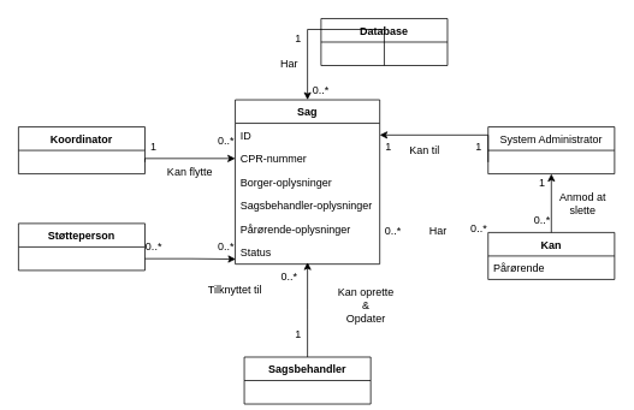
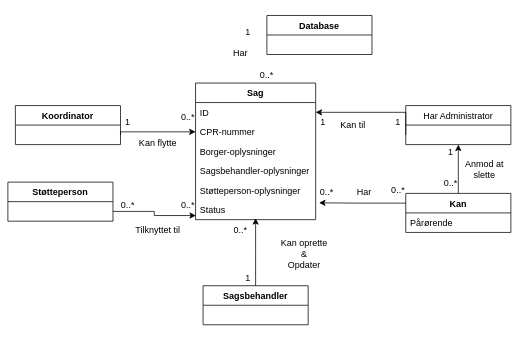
  <mxCell id="0" />
  <mxCell id="1" parent="0" />
- <mxCell id="2" style="edgeStyle=orthogonalEdgeStyle;rounded=0;orthogonalLoop=1;jettySize=auto;html=1;exitX=0.5;exitY=1;exitDx=0;exitDy=0;entryX=0.5;entryY=0;entryDx=0;entryDy=0;" edge="1" parent="1" source="3" target="4"><mxGeometry relative="1" as="geometry"><Array as="points"><mxPoint x="340" y="32" /></Array></mxGeometry></mxCell>
  <mxCell id="3" value="Database" style="swimlane;fontStyle=1;childLayout=stackLayout;horizontal=1;startSize=26;fillColor=none;horizontalStack=0;resizeParent=1;resizeParentMax=0;resizeLast=0;collapsible=1;marginBottom=0;" vertex="1" parent="1"><mxGeometry x="355" y="20" width="140" height="52" as="geometry" /></mxCell>
  <mxCell id="4" value="Sag" style="swimlane;fontStyle=1;childLayout=stackLayout;horizontal=1;startSize=26;fillColor=none;horizontalStack=0;resizeParent=1;resizeParentMax=0;resizeLast=0;collapsible=1;marginBottom=0;" vertex="1" parent="1"><mxGeometry x="260" y="110" width="160" height="182" as="geometry" /></mxCell>
  <mxCell id="5" value="ID" style="text;strokeColor=none;fillColor=none;align=left;verticalAlign=top;spacingLeft=4;spacingRight=4;overflow=hidden;rotatable=0;points=[[0,0.5],[1,0.5]];portConstraint=eastwest;" vertex="1" parent="4"><mxGeometry y="26" width="160" height="26" as="geometry" /></mxCell>
  <mxCell id="6" value="CPR-nummer" style="text;strokeColor=none;fillColor=none;align=left;verticalAlign=top;spacingLeft=4;spacingRight=4;overflow=hidden;rotatable=0;points=[[0,0.5],[1,0.5]];portConstraint=eastwest;" vertex="1" parent="4"><mxGeometry y="52" width="160" height="26" as="geometry" /></mxCell>
  <mxCell id="7" value="Borger-oplysninger" style="text;strokeColor=none;fillColor=none;align=left;verticalAlign=top;spacingLeft=4;spacingRight=4;overflow=hidden;rotatable=0;points=[[0,0.5],[1,0.5]];portConstraint=eastwest;" vertex="1" parent="4"><mxGeometry y="78" width="160" height="26" as="geometry" /></mxCell>
  <mxCell id="8" value="Sagsbehandler-oplysninger" style="text;strokeColor=none;fillColor=none;align=left;verticalAlign=top;spacingLeft=4;spacingRight=4;overflow=hidden;rotatable=0;points=[[0,0.5],[1,0.5]];portConstraint=eastwest;" vertex="1" parent="4"><mxGeometry y="104" width="160" height="26" as="geometry" /></mxCell>
- <mxCell id="9" value="Pårørende-oplysninger" style="text;strokeColor=none;fillColor=none;align=left;verticalAlign=top;spacingLeft=4;spacingRight=4;overflow=hidden;rotatable=0;points=[[0,0.5],[1,0.5]];portConstraint=eastwest;" vertex="1" parent="4"><mxGeometry y="130" width="160" height="26" as="geometry" /></mxCell>
+ <mxCell id="9" value="Støtteperson-oplysninger" style="text;strokeColor=none;fillColor=none;align=left;verticalAlign=top;spacingLeft=4;spacingRight=4;overflow=hidden;rotatable=0;points=[[0,0.5],[1,0.5]];portConstraint=eastwest;" vertex="1" parent="4"><mxGeometry y="130" width="160" height="26" as="geometry" /></mxCell>
  <mxCell id="10" value="Status" style="text;strokeColor=none;fillColor=none;align=left;verticalAlign=top;spacingLeft=4;spacingRight=4;overflow=hidden;rotatable=0;points=[[0,0.5],[1,0.5]];portConstraint=eastwest;" vertex="1" parent="4"><mxGeometry y="156" width="160" height="26" as="geometry" /></mxCell>
  <mxCell id="11" style="edgeStyle=orthogonalEdgeStyle;rounded=0;orthogonalLoop=1;jettySize=auto;html=1;exitX=1;exitY=0.75;exitDx=0;exitDy=0;entryX=0;entryY=0.5;entryDx=0;entryDy=0;" edge="1" parent="1" source="12" target="6"><mxGeometry relative="1" as="geometry"><mxPoint x="250" y="179" as="targetPoint" /><Array as="points"><mxPoint x="160" y="175" /></Array></mxGeometry></mxCell>
  <mxCell id="12" value="Koordinator" style="swimlane;fontStyle=1;childLayout=stackLayout;horizontal=1;startSize=26;fillColor=none;horizontalStack=0;resizeParent=1;resizeParentMax=0;resizeLast=0;collapsible=1;marginBottom=0;" vertex="1" parent="1"><mxGeometry x="20" y="140" width="140" height="52" as="geometry" /></mxCell>
  <mxCell id="13" style="edgeStyle=orthogonalEdgeStyle;rounded=0;orthogonalLoop=1;jettySize=auto;html=1;exitX=0.5;exitY=0;exitDx=0;exitDy=0;" edge="1" parent="1" source="14"><mxGeometry relative="1" as="geometry"><mxPoint x="340" y="290" as="targetPoint" /></mxGeometry></mxCell>
- <mxCell id="14" value="Sagsbehandler" style="swimlane;fontStyle=1;childLayout=stackLayout;horizontal=1;startSize=26;fillColor=none;horizontalStack=0;resizeParent=1;resizeParentMax=0;resizeLast=0;collapsible=1;marginBottom=0;" vertex="1" parent="1"><mxGeometry x="270" y="395" width="140" height="52" as="geometry" /></mxCell>
+ <mxCell id="14" value="Sagsbehandler" style="swimlane;fontStyle=1;childLayout=stackLayout;horizontal=1;startSize=26;fillColor=none;horizontalStack=0;resizeParent=1;resizeParentMax=0;resizeLast=0;collapsible=1;marginBottom=0;" vertex="1" parent="1"><mxGeometry x="270" y="380" width="140" height="52" as="geometry" /></mxCell>
  <mxCell id="15" style="edgeStyle=orthogonalEdgeStyle;rounded=0;orthogonalLoop=1;jettySize=auto;html=1;exitX=1;exitY=0.75;exitDx=0;exitDy=0;entryX=0.003;entryY=0.788;entryDx=0;entryDy=0;entryPerimeter=0;" edge="1" parent="1" source="16" target="10"><mxGeometry relative="1" as="geometry" /></mxCell>
- <mxCell id="16" value="Støtteperson" style="swimlane;fontStyle=1;childLayout=stackLayout;horizontal=1;startSize=26;fillColor=none;horizontalStack=0;resizeParent=1;resizeParentMax=0;resizeLast=0;collapsible=1;marginBottom=0;" vertex="1" parent="1"><mxGeometry x="20" y="247" width="140" height="52" as="geometry" /></mxCell>
+ <mxCell id="16" value="Støtteperson" style="swimlane;fontStyle=1;childLayout=stackLayout;horizontal=1;startSize=26;fillColor=none;horizontalStack=0;resizeParent=1;resizeParentMax=0;resizeLast=0;collapsible=1;marginBottom=0;" vertex="1" parent="1"><mxGeometry x="10" y="242" width="140" height="52" as="geometry" /></mxCell>
  <mxCell id="17" style="edgeStyle=orthogonalEdgeStyle;rounded=0;orthogonalLoop=1;jettySize=auto;html=1;exitX=0.5;exitY=0;exitDx=0;exitDy=0;entryX=0.5;entryY=1;entryDx=0;entryDy=0;" edge="1" parent="1" source="19" target="22"><mxGeometry relative="1" as="geometry" /></mxCell>
+ <mxCell id="18" style="edgeStyle=orthogonalEdgeStyle;rounded=0;orthogonalLoop=1;jettySize=auto;html=1;exitX=0;exitY=0.25;exitDx=0;exitDy=0;entryX=1.028;entryY=0.135;entryDx=0;entryDy=0;entryPerimeter=0;" edge="1" parent="1" source="19" target="10"><mxGeometry relative="1" as="geometry" /></mxCell>
  <mxCell id="19" value="Kan" style="swimlane;fontStyle=1;childLayout=stackLayout;horizontal=1;startSize=26;fillColor=none;horizontalStack=0;resizeParent=1;resizeParentMax=0;resizeLast=0;collapsible=1;marginBottom=0;" vertex="1" parent="1"><mxGeometry x="540" y="257" width="140" height="52" as="geometry" /></mxCell>
  <mxCell id="20" value="Pårørende&#10;" style="text;strokeColor=none;fillColor=none;align=left;verticalAlign=top;spacingLeft=4;spacingRight=4;overflow=hidden;rotatable=0;points=[[0,0.5],[1,0.5]];portConstraint=eastwest;" vertex="1" parent="19"><mxGeometry y="26" width="140" height="26" as="geometry" /></mxCell>
  <mxCell id="21" style="edgeStyle=orthogonalEdgeStyle;rounded=0;orthogonalLoop=1;jettySize=auto;html=1;exitX=0;exitY=0.75;exitDx=0;exitDy=0;entryX=1;entryY=0.5;entryDx=0;entryDy=0;" edge="1" parent="1" source="22" target="5"><mxGeometry relative="1" as="geometry"><Array as="points"><mxPoint x="540" y="149" /></Array></mxGeometry></mxCell>
- <mxCell id="22" value="System Administrator" style="swimlane;fontStyle=0;childLayout=stackLayout;horizontal=1;startSize=26;fillColor=none;horizontalStack=0;resizeParent=1;resizeParentMax=0;resizeLast=0;collapsible=1;marginBottom=0;" vertex="1" parent="1"><mxGeometry x="540" y="140" width="140" height="52" as="geometry" /></mxCell>
+ <mxCell id="22" value="Har Administrator" style="swimlane;fontStyle=0;childLayout=stackLayout;horizontal=1;startSize=26;fillColor=none;horizontalStack=0;resizeParent=1;resizeParentMax=0;resizeLast=0;collapsible=1;marginBottom=0;" vertex="1" parent="1"><mxGeometry x="540" y="140" width="140" height="52" as="geometry" /></mxCell>
  <mxCell id="23" value="Har" style="text;html=1;strokeColor=none;fillColor=none;align=center;verticalAlign=middle;whiteSpace=wrap;rounded=0;" vertex="1" parent="1"><mxGeometry x="300" y="60" width="40" height="20" as="geometry" /></mxCell>
  <mxCell id="24" value="1" style="text;html=1;strokeColor=none;fillColor=none;align=center;verticalAlign=middle;whiteSpace=wrap;rounded=0;" vertex="1" parent="1"><mxGeometry x="320" y="32" width="20" height="20" as="geometry" /></mxCell>
  <mxCell id="25" value="0..*" style="text;html=1;strokeColor=none;fillColor=none;align=center;verticalAlign=middle;whiteSpace=wrap;rounded=0;" vertex="1" parent="1"><mxGeometry x="345" y="90" width="20" height="20" as="geometry" /></mxCell>
  <mxCell id="26" value="1" style="text;html=1;strokeColor=none;fillColor=none;align=center;verticalAlign=middle;whiteSpace=wrap;rounded=0;" vertex="1" parent="1"><mxGeometry x="590" y="192" width="20" height="20" as="geometry" /></mxCell>
  <mxCell id="27" value="Anmod at slette" style="text;html=1;strokeColor=none;fillColor=none;align=center;verticalAlign=middle;whiteSpace=wrap;rounded=0;" vertex="1" parent="1"><mxGeometry x="610" y="215" width="70" height="20" as="geometry" /></mxCell>
  <mxCell id="28" value="1" style="text;html=1;strokeColor=none;fillColor=none;align=center;verticalAlign=middle;whiteSpace=wrap;rounded=0;" vertex="1" parent="1"><mxGeometry x="520" y="152" width="20" height="20" as="geometry" /></mxCell>
  <mxCell id="29" value="1" style="text;html=1;strokeColor=none;fillColor=none;align=center;verticalAlign=middle;whiteSpace=wrap;rounded=0;" vertex="1" parent="1"><mxGeometry x="420" y="152" width="20" height="20" as="geometry" /></mxCell>
  <mxCell id="30" value="Kan til" style="text;html=1;strokeColor=none;fillColor=none;align=center;verticalAlign=middle;whiteSpace=wrap;rounded=0;" vertex="1" parent="1"><mxGeometry x="435" y="156" width="70" height="20" as="geometry" /></mxCell>
  <mxCell id="31" value="0..*" style="text;html=1;strokeColor=none;fillColor=none;align=center;verticalAlign=middle;whiteSpace=wrap;rounded=0;" vertex="1" parent="1"><mxGeometry x="160" y="263" width="20" height="20" as="geometry" /></mxCell>
  <mxCell id="32" value="0..*" style="text;html=1;strokeColor=none;fillColor=none;align=center;verticalAlign=middle;whiteSpace=wrap;rounded=0;" vertex="1" parent="1"><mxGeometry x="240" y="263" width="20" height="20" as="geometry" /></mxCell>
- <mxCell id="33" value="Tilknyttet til" style="text;html=1;strokeColor=none;fillColor=none;align=center;verticalAlign=middle;whiteSpace=wrap;rounded=0;" vertex="1" parent="1"><mxGeometry x="225" y="311" width="70" height="20" as="geometry" /></mxCell>
+ <mxCell id="33" value="Tilknyttet til" style="text;html=1;strokeColor=none;fillColor=none;align=center;verticalAlign=middle;whiteSpace=wrap;rounded=0;" vertex="1" parent="1"><mxGeometry x="175" y="296" width="70" height="20" as="geometry" /></mxCell>
  <mxCell id="34" value="0..*" style="text;html=1;strokeColor=none;fillColor=none;align=center;verticalAlign=middle;whiteSpace=wrap;rounded=0;" vertex="1" parent="1"><mxGeometry x="310" y="296" width="20" height="20" as="geometry" /></mxCell>
  <mxCell id="35" value="1" style="text;html=1;strokeColor=none;fillColor=none;align=center;verticalAlign=middle;whiteSpace=wrap;rounded=0;" vertex="1" parent="1"><mxGeometry x="320" y="360" width="20" height="20" as="geometry" /></mxCell>
  <mxCell id="36" value="Kan oprette &amp;amp;&lt;br&gt;Opdater&lt;br&gt;" style="text;html=1;strokeColor=none;fillColor=none;align=center;verticalAlign=middle;whiteSpace=wrap;rounded=0;" vertex="1" parent="1"><mxGeometry x="370" y="320" width="70" height="36" as="geometry" /></mxCell>
  <mxCell id="37" value="Har" style="text;html=1;strokeColor=none;fillColor=none;align=center;verticalAlign=middle;whiteSpace=wrap;rounded=0;" vertex="1" parent="1"><mxGeometry x="465" y="246" width="40" height="20" as="geometry" /></mxCell>
  <mxCell id="38" value="0..*" style="text;html=1;strokeColor=none;fillColor=none;align=center;verticalAlign=middle;whiteSpace=wrap;rounded=0;" vertex="1" parent="1"><mxGeometry x="520" y="243" width="20" height="20" as="geometry" /></mxCell>
  <mxCell id="39" value="0..*" style="text;html=1;strokeColor=none;fillColor=none;align=center;verticalAlign=middle;whiteSpace=wrap;rounded=0;" vertex="1" parent="1"><mxGeometry x="425" y="246" width="20" height="20" as="geometry" /></mxCell>
  <mxCell id="40" value="0..*" style="text;html=1;strokeColor=none;fillColor=none;align=center;verticalAlign=middle;whiteSpace=wrap;rounded=0;" vertex="1" parent="1"><mxGeometry x="590" y="233" width="20" height="20" as="geometry" /></mxCell>
  <mxCell id="41" value="1" style="text;html=1;strokeColor=none;fillColor=none;align=center;verticalAlign=middle;whiteSpace=wrap;rounded=0;" vertex="1" parent="1"><mxGeometry x="160" y="152" width="20" height="20" as="geometry" /></mxCell>
  <mxCell id="42" value="0..*" style="text;html=1;strokeColor=none;fillColor=none;align=center;verticalAlign=middle;whiteSpace=wrap;rounded=0;" vertex="1" parent="1"><mxGeometry x="240" y="146" width="20" height="20" as="geometry" /></mxCell>
  <mxCell id="43" value="Kan flytte" style="text;html=1;strokeColor=none;fillColor=none;align=center;verticalAlign=middle;whiteSpace=wrap;rounded=0;" vertex="1" parent="1"><mxGeometry x="175" y="181" width="70" height="20" as="geometry" /></mxCell>
